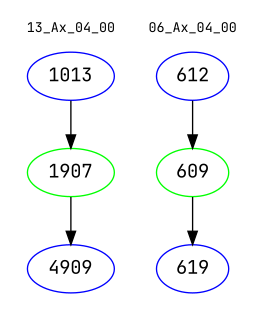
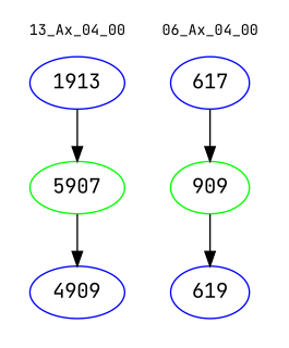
  digraph {
    fontname="JetBrains Mono"
    node [color=blue fontname="JetBrains Mono"]
    edge [color=black fontname="JetBrains Mono"]
-   n1 [label=1013]
-   n2 [color=green label=1907]
+   n1 [label=1913]
+   n2 [color=green label=5907]
    n3 [label=4909]
-   n4 [label=612]
-   n5 [color=green label=609]
+   n4 [label=617]
+   n5 [color=green label=909]
    n6 [label=619]
    subgraph cluster_1 {
      color=white
      fontsize=10
      label="13_Ax_04_00"
      n1
      n2
      n3
    }
    subgraph cluster_2 {
      color=white
      fontsize=10
      label="06_Ax_04_00"
      n4
      n5
      n6
    }
    n1 -> n2
    n2 -> n3
    n4 -> n5
    n5 -> n6
  }
